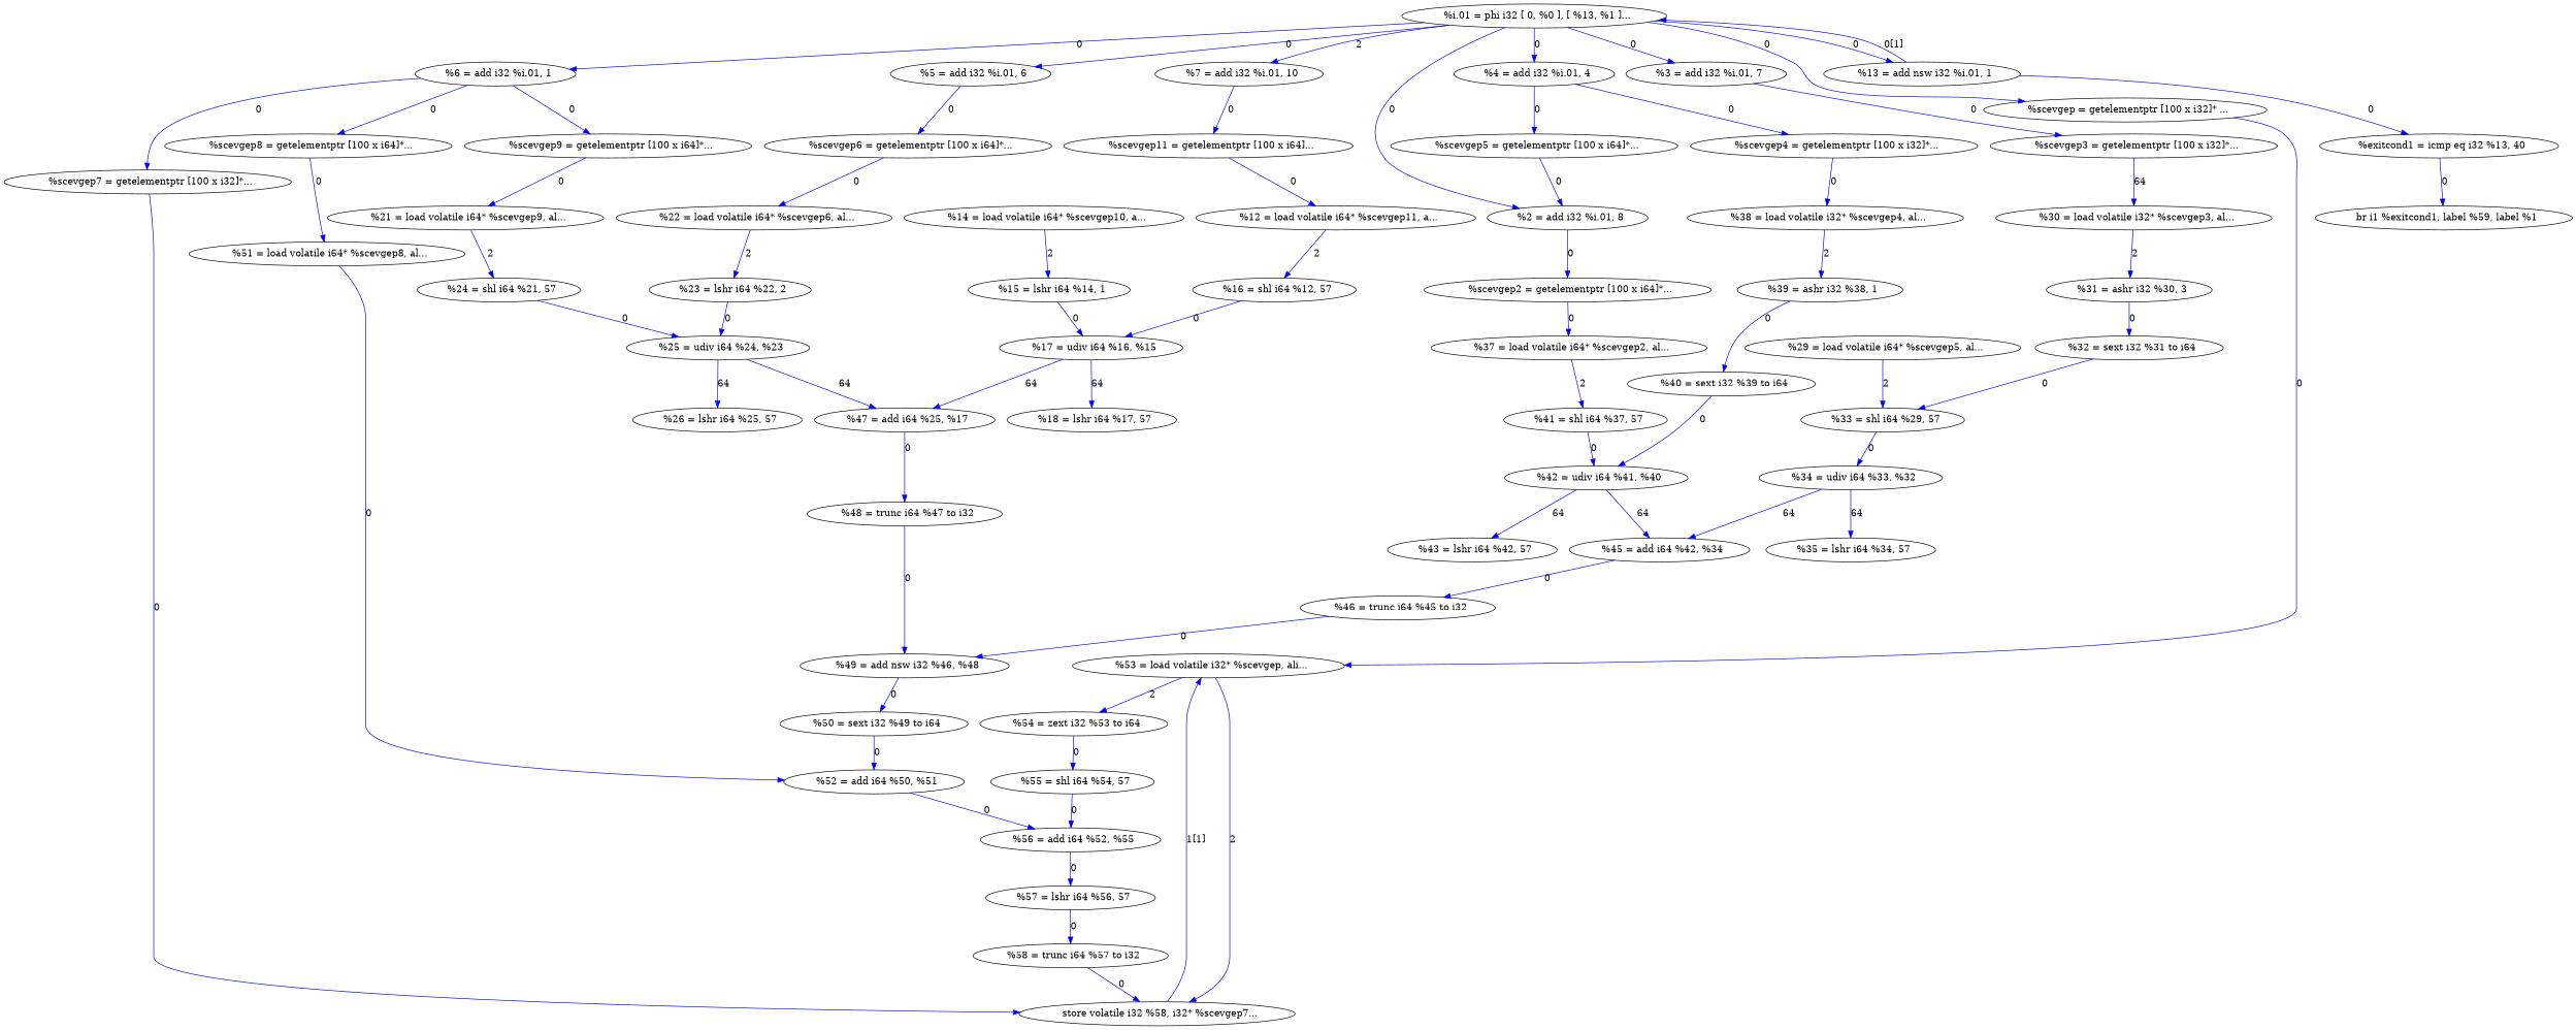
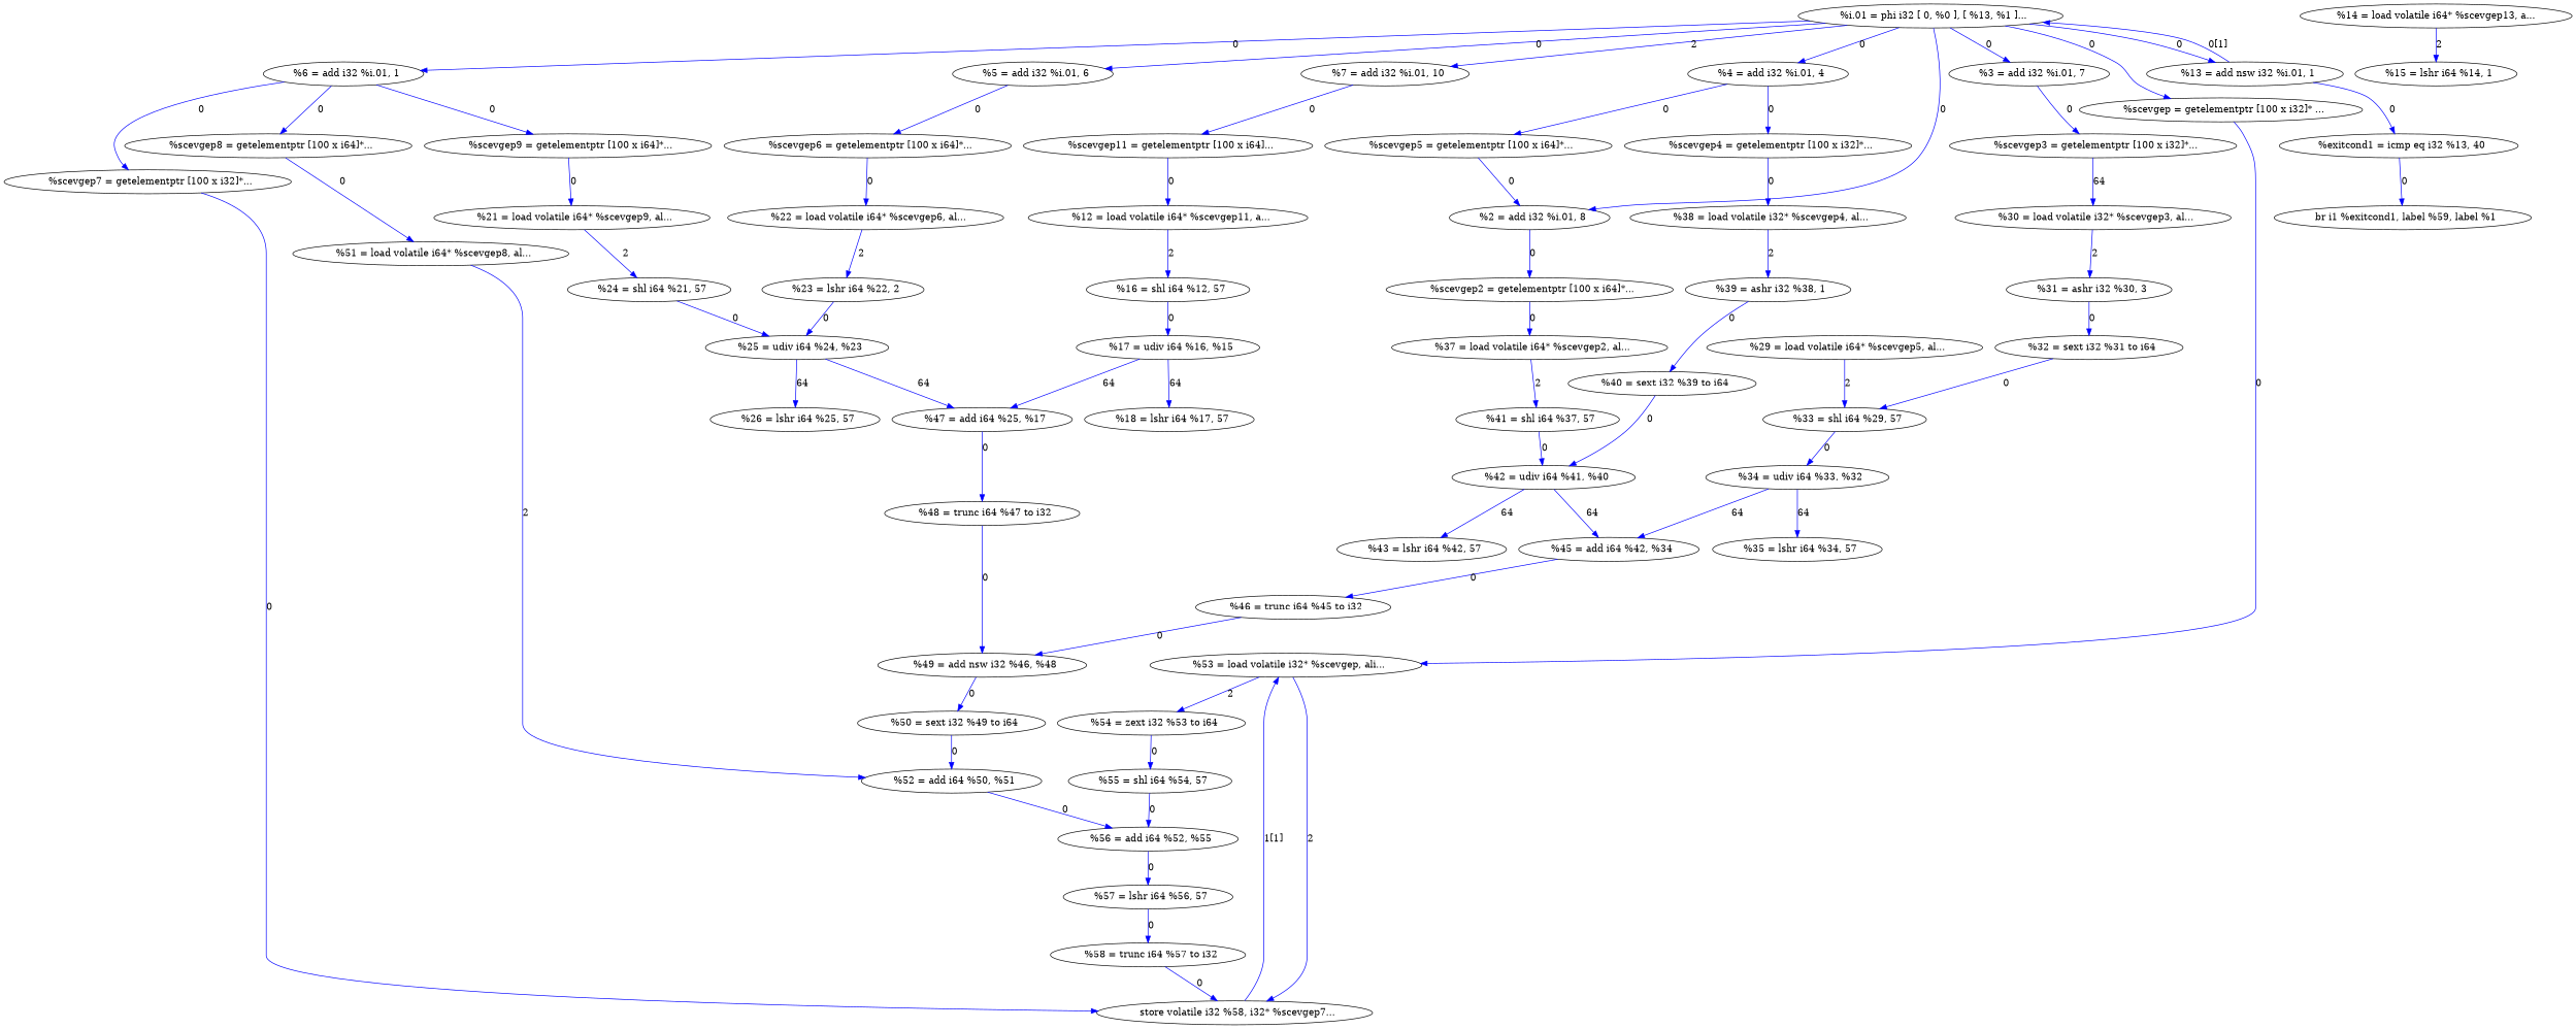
  digraph {
    edge [color=blue]
    n1 [label="  %scevgep = getelementptr [100 x i32]* ..."]
    n2 [label="  %53 = load volatile i32* %scevgep, ali..."]
    n3 [label="  store volatile i32 %58, i32* %scevgep7..."]
    n4 [label="  %54 = zext i32 %53 to i64"]
    n5 [label="  %i.01 = phi i32 [ 0, %0 ], [ %13, %1 ]..."]
    n6 [label="  %2 = add i32 %i.01, 8"]
    n7 [label="  %3 = add i32 %i.01, 7"]
    n8 [label="  %4 = add i32 %i.01, 4"]
    n9 [label="  %5 = add i32 %i.01, 6"]
    n10 [label="  %6 = add i32 %i.01, 1"]
    n11 [label="  %7 = add i32 %i.01, 10"]
    n12 [label="  %13 = add nsw i32 %i.01, 1"]
    n13 [label="  %scevgep2 = getelementptr [100 x i64]*..."]
    n14 [label="  %scevgep3 = getelementptr [100 x i32]*..."]
    n15 [label="  %scevgep4 = getelementptr [100 x i32]*..."]
    n16 [label="  %scevgep5 = getelementptr [100 x i64]*..."]
    n17 [label="  %scevgep6 = getelementptr [100 x i64]*..."]
    n18 [label="  %scevgep7 = getelementptr [100 x i32]*..."]
    n19 [label="  %scevgep8 = getelementptr [100 x i64]*..."]
    n20 [label="  %scevgep9 = getelementptr [100 x i64]*..."]
    n21 [label="  %scevgep11 = getelementptr [100 x i64]..."]
    n22 [label="  %exitcond1 = icmp eq i32 %13, 40"]
    n23 [label="  %37 = load volatile i64* %scevgep2, al..."]
    n24 [label="  %30 = load volatile i32* %scevgep3, al..."]
    n25 [label="  %38 = load volatile i32* %scevgep4, al..."]
    n26 [label="  %22 = load volatile i64* %scevgep6, al..."]
    n27 [label="  %51 = load volatile i64* %scevgep8, al..."]
    n28 [label="  %21 = load volatile i64* %scevgep9, al..."]
    n29 [label="  %12 = load volatile i64* %scevgep11, a..."]
    n30 [label="  br i1 %exitcond1, label %59, label %1"]
    n31 [label="  %55 = shl i64 %54, 57"]
    n32 [label="  %41 = shl i64 %37, 57"]
    n33 [label="  %42 = udiv i64 %41, %40"]
    n34 [label="  %31 = ashr i32 %30, 3"]
    n35 [label="  %32 = sext i32 %31 to i64"]
    n36 [label="  %39 = ashr i32 %38, 1"]
    n37 [label="  %29 = load volatile i64* %scevgep5, al..."]
    n38 [label="  %33 = shl i64 %29, 57"]
    n39 [label="  %40 = sext i32 %39 to i64"]
    n40 [label="  %34 = udiv i64 %33, %32"]
    n41 [label="  %23 = lshr i64 %22, 2"]
    n42 [label="  %25 = udiv i64 %24, %23"]
    n43 [label="  %52 = add i64 %50, %51"]
    n44 [label="  %24 = shl i64 %21, 57"]
-   n45 [label="  %14 = load volatile i64* %scevgep10, a..."]
+   n45 [label="%14 = load volatile i64* %scevgep13, a..."]
    n46 [label="  %15 = lshr i64 %14, 1"]
    n47 [label="  %56 = add i64 %52, %55"]
    n48 [label="  %17 = udiv i64 %16, %15"]
    n49 [label="  %16 = shl i64 %12, 57"]
    n50 [label="  %18 = lshr i64 %17, 57"]
    n51 [label="  %47 = add i64 %25, %17"]
    n52 [label="  %48 = trunc i64 %47 to i32"]
    n53 [label="  %49 = add nsw i32 %46, %48"]
    n54 [label="  %26 = lshr i64 %25, 57"]
    n55 [label="  %35 = lshr i64 %34, 57"]
    n56 [label="  %45 = add i64 %42, %34"]
    n57 [label="  %46 = trunc i64 %45 to i32"]
    n58 [label="  %43 = lshr i64 %42, 57"]
    n59 [label="  %50 = sext i32 %49 to i64"]
    n60 [label="  %57 = lshr i64 %56, 57"]
    n61 [label="  %58 = trunc i64 %57 to i32"]
    n1 -> n2 [label=0]
    n2 -> n3 [label=2]
    n2 -> n3 [dir=back label="1[1]"]
    n2 -> n4 [label=2]
    n4 -> n31 [label=0]
    n5 -> n1 [label=0]
    n5 -> n6 [label=0]
    n5 -> n7 [label=0]
    n5 -> n8 [label=0]
    n5 -> n9 [label=0]
    n5 -> n10 [label=0]
    n5 -> n11 [label=2]
    n5 -> n12 [label=0]
    n5 -> n12 [dir=back label="0[1]"]
    n6 -> n13 [label=0]
    n7 -> n14 [label=0]
    n8 -> n15 [label=0]
    n8 -> n16 [label=0]
    n9 -> n17 [label=0]
    n10 -> n18 [label=0]
    n10 -> n19 [label=0]
    n10 -> n20 [label=0]
    n11 -> n21 [label=0]
    n12 -> n22 [label=0]
    n13 -> n23 [label=0]
    n14 -> n24 [label=64]
    n15 -> n25 [label=0]
    n16 -> n6 [label=0]
    n17 -> n26 [label=0]
    n18 -> n3 [label=0]
    n19 -> n27 [label=0]
    n20 -> n28 [label=0]
    n21 -> n29 [label=0]
    n22 -> n30 [label=0]
    n23 -> n32 [label=2]
    n24 -> n34 [label=2]
    n25 -> n36 [label=2]
    n26 -> n41 [label=2]
-   n27 -> n43 [label=0]
+   n27 -> n43 [label=2]
    n28 -> n44 [label=2]
    n29 -> n49 [label=2]
    n31 -> n47 [label=0]
    n32 -> n33 [label=0]
    n33 -> n56 [label=64]
    n33 -> n58 [label=64]
    n34 -> n35 [label=0]
    n35 -> n38 [label=0]
    n36 -> n39 [label=0]
    n37 -> n38 [label=2]
    n38 -> n40 [label=0]
    n39 -> n33 [label=0]
    n40 -> n55 [label=64]
    n40 -> n56 [label=64]
    n41 -> n42 [label=0]
    n42 -> n51 [label=64]
    n42 -> n54 [label=64]
    n43 -> n47 [label=0]
    n44 -> n42 [label=0]
    n45 -> n46 [label=2]
-   n46 -> n48 [label=0]
    n47 -> n60 [label=0]
    n48 -> n50 [label=64]
    n48 -> n51 [label=64]
    n49 -> n48 [label=0]
    n51 -> n52 [label=0]
    n52 -> n53 [label=0]
    n53 -> n59 [label=0]
    n56 -> n57 [label=0]
    n57 -> n53 [label=0]
    n59 -> n43 [label=0]
    n60 -> n61 [label=0]
    n61 -> n3 [label=0]
  }
